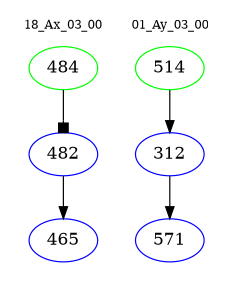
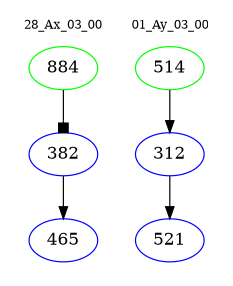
  digraph {
    node [color=blue]
    edge [arrowhead=normal color=black]
-   n1 [color=green label=484]
-   n2 [label=482]
+   n1 [color=green label=884]
+   n2 [label=382]
    n3 [label=465]
    n4 [color=green label=514]
    n5 [label=312]
-   n6 [label=571]
+   n6 [label=521]
    subgraph cluster_1 {
      color=white
      fontsize=10
-     label="18_Ax_03_00"
+     label="28_Ax_03_00"
      n1
      n2
      n3
    }
    subgraph cluster_2 {
      color=white
      fontsize=10
      label="01_Ay_03_00"
      n4
      n5
      n6
    }
    n1 -> n2 [arrowhead=box]
    n2 -> n3
    n4 -> n5
    n5 -> n6
  }
